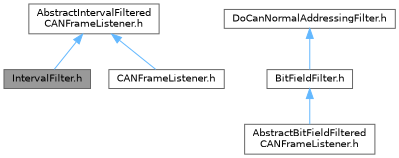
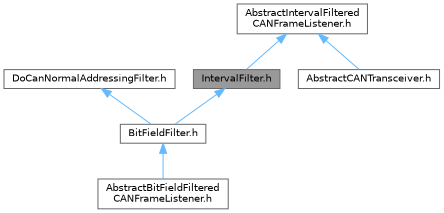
  digraph {
    node [color=grey40 fillcolor=white fontname=Helvetica fontsize=10 shape=box style=filled]
    edge [color=steelblue1 dir=back fontname=Helvetica fontsize=10 labelfontname=Helvetica labelfontsize=10 style=solid]
    n1 [color=gray40 fillcolor=grey60 fontcolor=black height=0.2 label="IntervalFilter.h" width=0.4]
    n2 [height=0.2 label="BitFieldFilter.h" width=0.4]
    n3 [height=0.2 label="AbstractIntervalFiltered\lCANFrameListener.h" width=0.4]
-   n4 [height=0.2 label="CANFrameListener.h" width=0.4]
+   n4 [height=0.2 label="AbstractCANTransceiver.h" width=0.4]
    n5 [height=0.2 label="AbstractBitFieldFiltered\lCANFrameListener.h" width=0.4]
    n6 [height=0.2 label="DoCanNormalAddressingFilter.h" width=0.4]
+   n1 -> n2
    n2 -> n5
    n3 -> n1
    n3 -> n4
    n6 -> n2
  }
